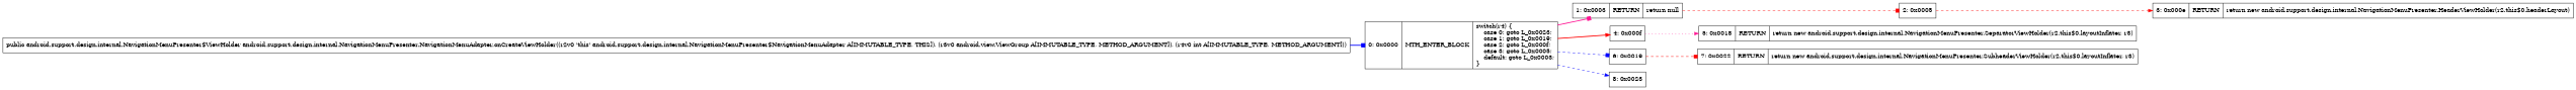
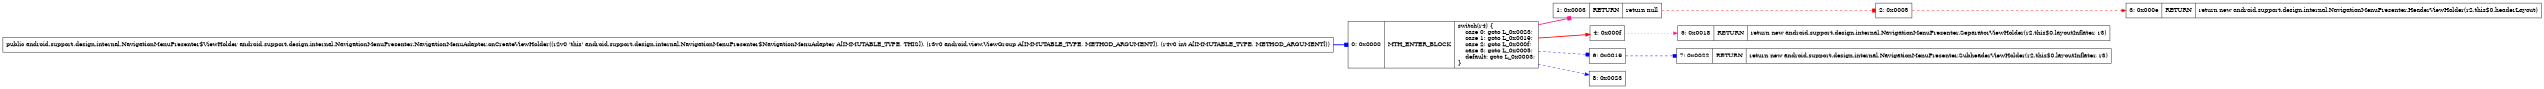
  digraph {
    rankdir=LR
    node [shape=record]
    edge [arrowhead=box color=red style=dashed]
    n1 [label="{0\:\ 0x0000|MTH_ENTER_BLOCK\l|switch(r4) \{\l    case 0: goto L_0x0023;\l    case 1: goto L_0x0019;\l    case 2: goto L_0x000f;\l    case 3: goto L_0x0005;\l    default: goto L_0x0003;\l\}\l}"]
    n2 [label="{1\:\ 0x0003|RETURN\l|return null\l}"]
    n3 [label="{4\:\ 0x000f}"]
    n4 [label="{6\:\ 0x0019}"]
    n5 [label="{8\:\ 0x0023}"]
    n6 [label="{2\:\ 0x0005}"]
    n7 [label="{3\:\ 0x000e|RETURN\l|return new android.support.design.internal.NavigationMenuPresenter.HeaderViewHolder(r2.this$0.headerLayout)\l}"]
    n8 [label="{5\:\ 0x0018|RETURN\l|return new android.support.design.internal.NavigationMenuPresenter.SeparatorViewHolder(r2.this$0.layoutInflater, r3)\l}"]
    n9 [label="{7\:\ 0x0022|RETURN\l|return new android.support.design.internal.NavigationMenuPresenter.SubheaderViewHolder(r2.this$0.layoutInflater, r3)\l}"]
    n10 [label="{public android.support.design.internal.NavigationMenuPresenter$ViewHolder android.support.design.internal.NavigationMenuPresenter.NavigationMenuAdapter.onCreateViewHolder((r2v0 'this' android.support.design.internal.NavigationMenuPresenter$NavigationMenuAdapter A[IMMUTABLE_TYPE, THIS]), (r3v0 android.view.ViewGroup A[IMMUTABLE_TYPE, METHOD_ARGUMENT]), (r4v0 int A[IMMUTABLE_TYPE, METHOD_ARGUMENT])) }"]
    n1 -> n2 [color=deeppink style=bold]
    n1 -> n3 [arrowhead=normal style=bold]
    n1 -> n4 [color=blue]
    n1 -> n5 [arrowhead=normal color=blue]
    n2 -> n6
    n3 -> n8 [arrowhead=normal color=deeppink style=dotted]
-   n4 -> n9
+   n4 -> n9 [color=blue]
    n6 -> n7 [arrowhead=normal]
    n10 -> n1 [color=blue style=bold]
  }
